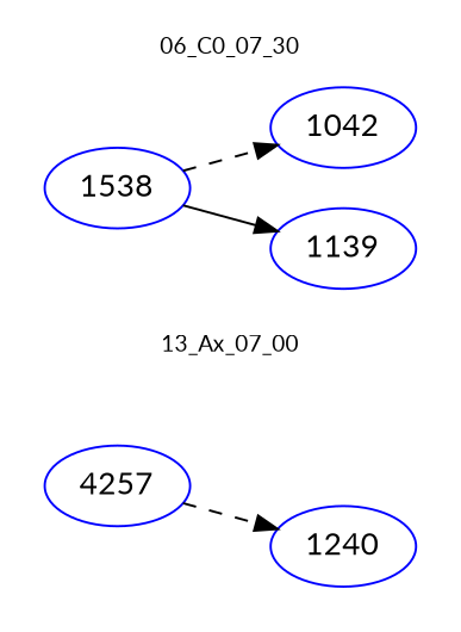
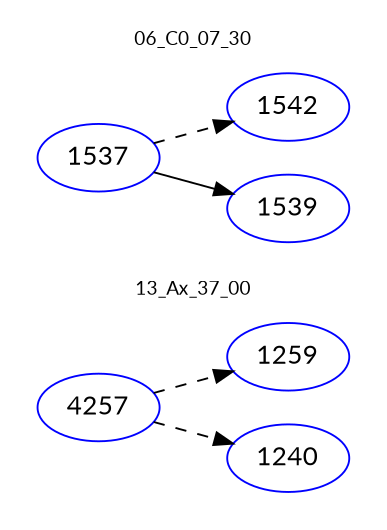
  digraph {
    fontname=Lato
    rankdir=LR
    node [color=blue fontname=Lato]
    edge [color=black fontname=Lato style=dashed]
    n1 [label=4257]
    n2 [label=1240]
-   n4 [label=1538]
-   n5 [label=1139]
-   n6 [label=1042]
+   n3 [label=1259]
+   n4 [label=1537]
+   n5 [label=1539]
+   n6 [label=1542]
    subgraph cluster_1 {
      color=white
      fontsize=10
-     label="13_Ax_07_00"
+     label="13_Ax_37_00"
      n1
      n2
+     n3
    }
    subgraph cluster_2 {
      color=white
      fontsize=10
      label="06_C0_07_30"
      n4
      n5
      n6
    }
    n1 -> n2
+   n1 -> n3
    n4 -> n5 [style=solid]
    n4 -> n6
  }
